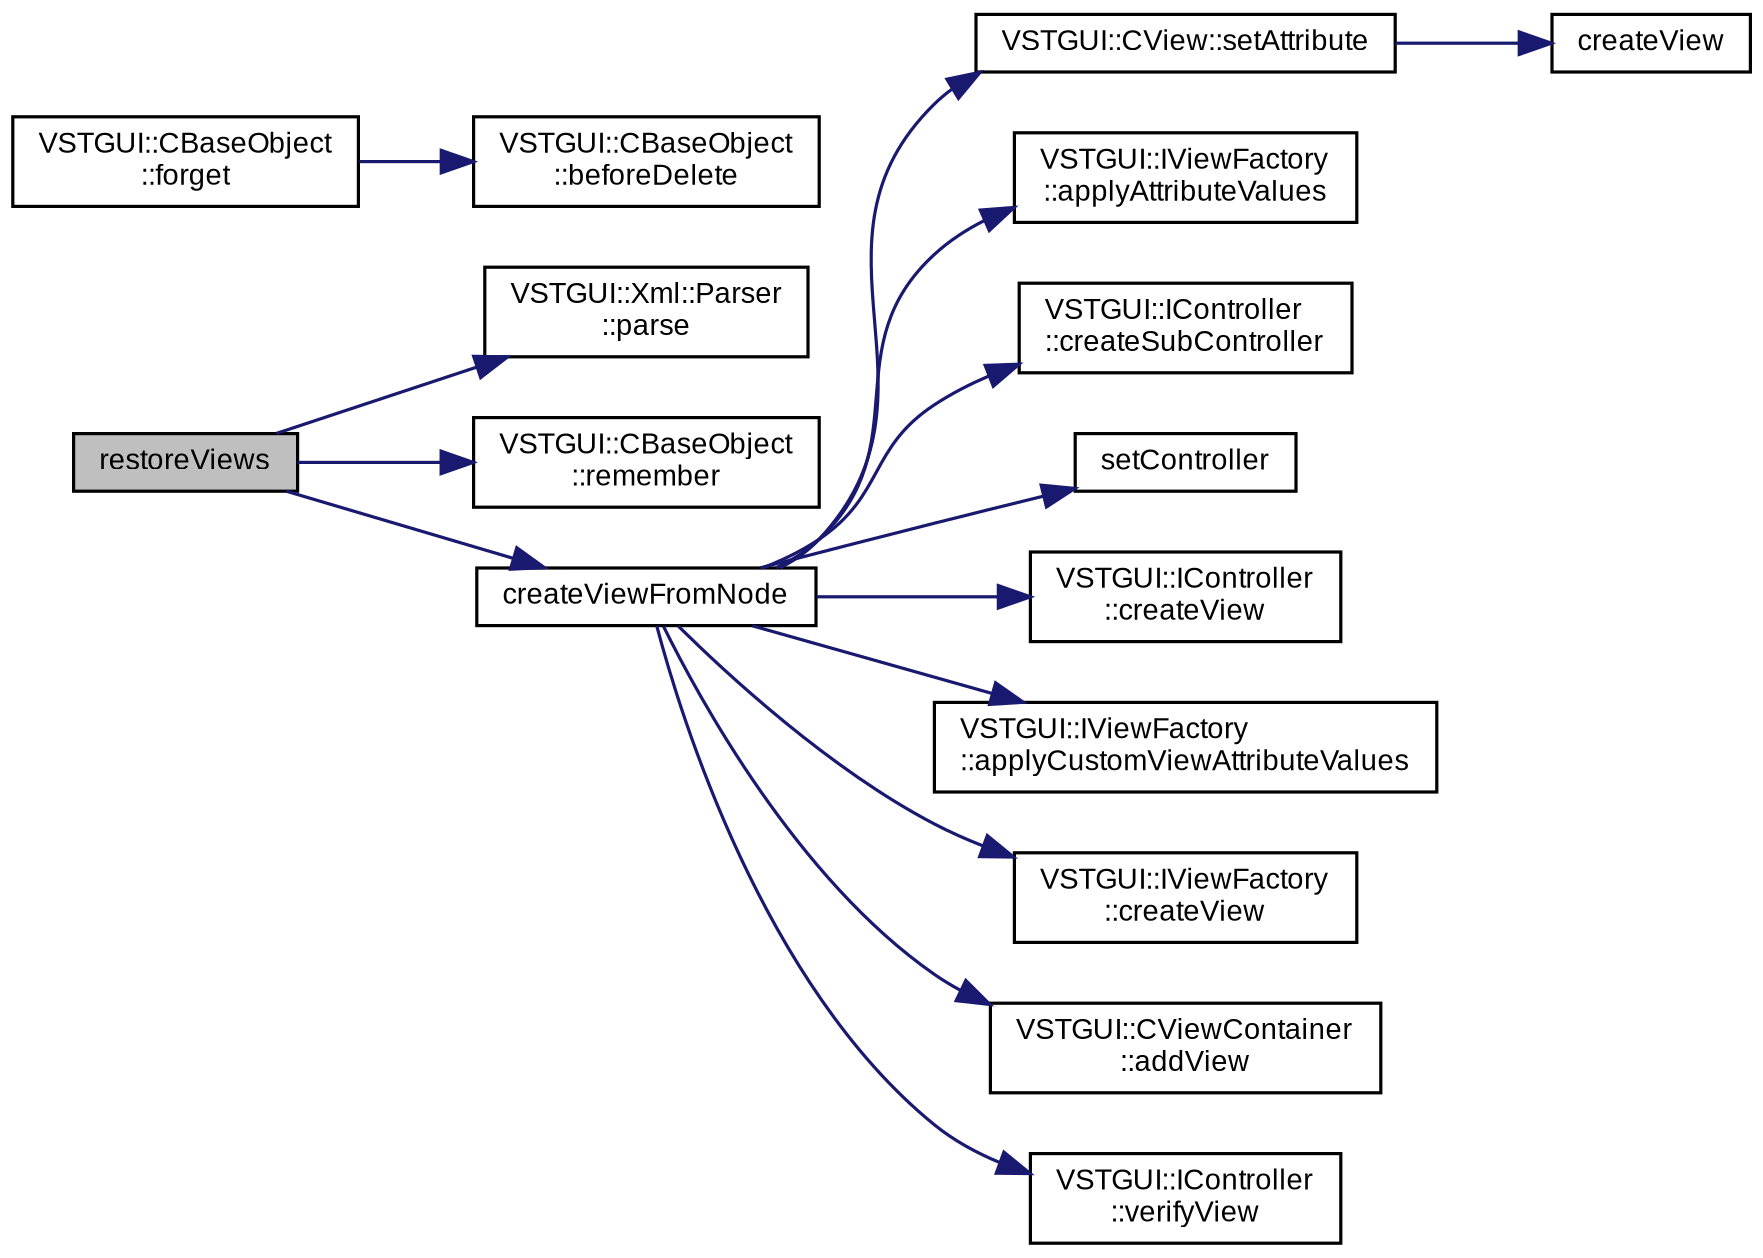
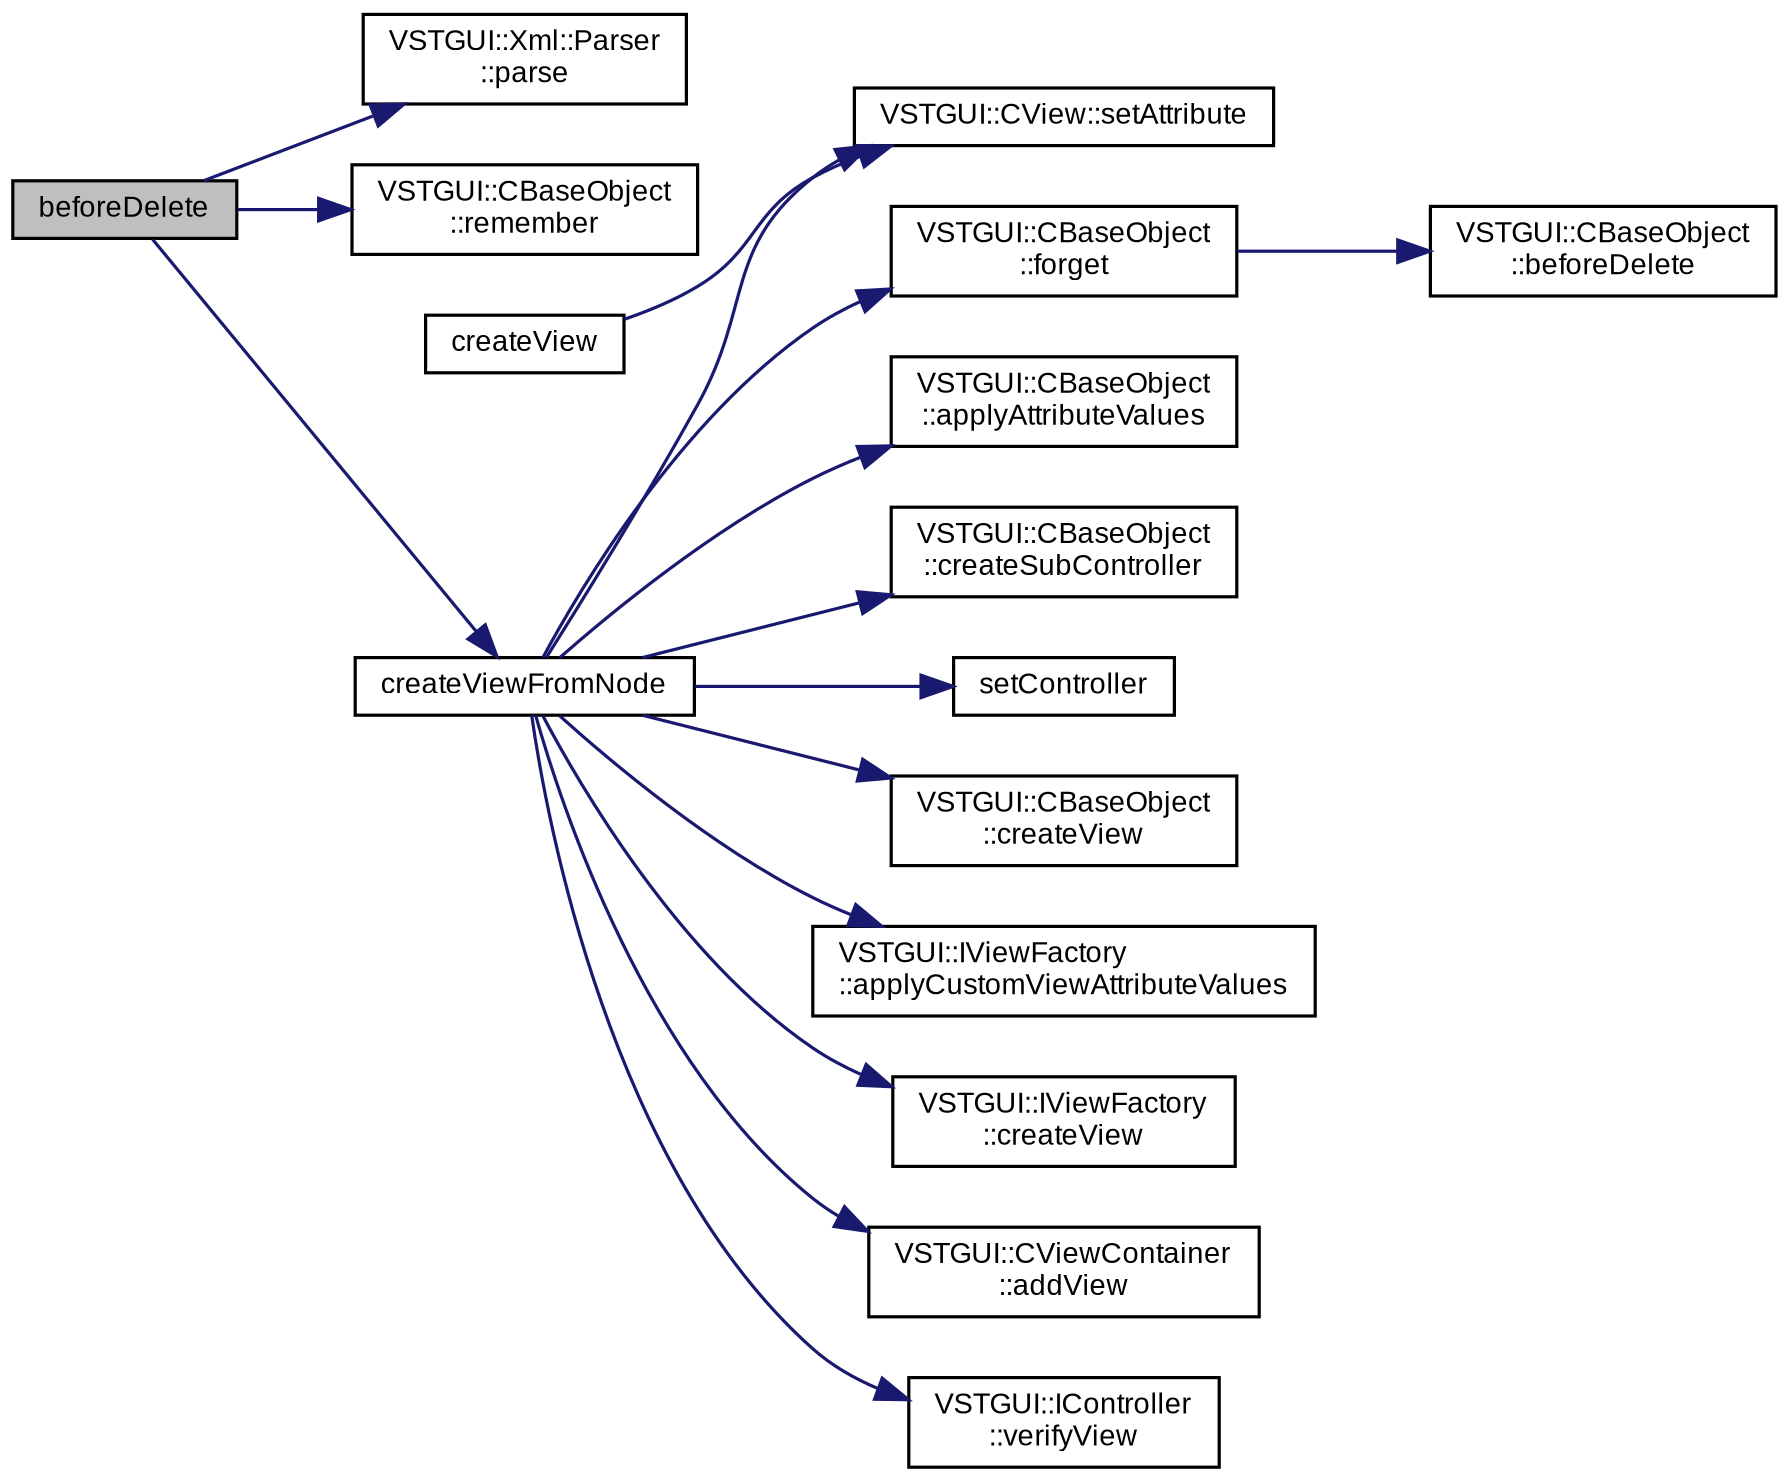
  digraph {
    rankdir=LR
    node [color=black fontname=Arial fontsize=9 shape=record]
    edge [color=midnightblue fontname=Arial fontsize=9 labelfontname=Arial labelfontsize=9 style=solid]
-   n1 [fillcolor=grey75 fontcolor=black height=0.2 label=restoreViews style=filled width=0.4]
+   n1 [fillcolor=grey75 fontcolor=black height=0.2 label=beforeDelete style=filled width=0.4]
    n2 [height=0.2 label="VSTGUI::Xml::Parser\l::parse" width=0.4]
    n3 [height=0.2 label="VSTGUI::CBaseObject\l::remember" width=0.4]
    n4 [height=0.2 label=createViewFromNode width=0.4]
    n5 [height=0.2 label="VSTGUI::CBaseObject\l::forget" width=0.4]
    n6 [height=0.2 label="VSTGUI::CView::setAttribute" width=0.4]
-   n7 [height=0.2 label="VSTGUI::IViewFactory\l::applyAttributeValues" width=0.4]
-   n8 [height=0.2 label="VSTGUI::IController\l::createSubController" width=0.4]
+   n7 [height=0.2 label="VSTGUI::CBaseObject\l::applyAttributeValues" width=0.4]
+   n8 [height=0.2 label="VSTGUI::CBaseObject\l::createSubController" width=0.4]
    n9 [height=0.2 label=setController width=0.4]
-   n10 [height=0.2 label="VSTGUI::IController\l::createView" width=0.4]
+   n10 [height=0.2 label="VSTGUI::CBaseObject\l::createView" width=0.4]
    n11 [height=0.2 label="VSTGUI::IViewFactory\l::applyCustomViewAttributeValues" width=0.4]
    n12 [height=0.2 label="VSTGUI::IViewFactory\l::createView" width=0.4]
    n13 [height=0.2 label="VSTGUI::CViewContainer\l::addView" width=0.4]
    n14 [height=0.2 label="VSTGUI::IController\l::verifyView" width=0.4]
    n15 [height=0.2 label="VSTGUI::CBaseObject\l::beforeDelete" width=0.4]
    n16 [height=0.2 label=createView width=0.4]
    n1 -> n2
    n1 -> n3
    n1 -> n4
+   n4 -> n5
    n4 -> n6
    n4 -> n7
    n4 -> n8
    n4 -> n9
    n4 -> n10
    n4 -> n11
    n4 -> n12
    n4 -> n13
    n4 -> n14
    n5 -> n15
-   n6 -> n16
+   n16 -> n6
  }
